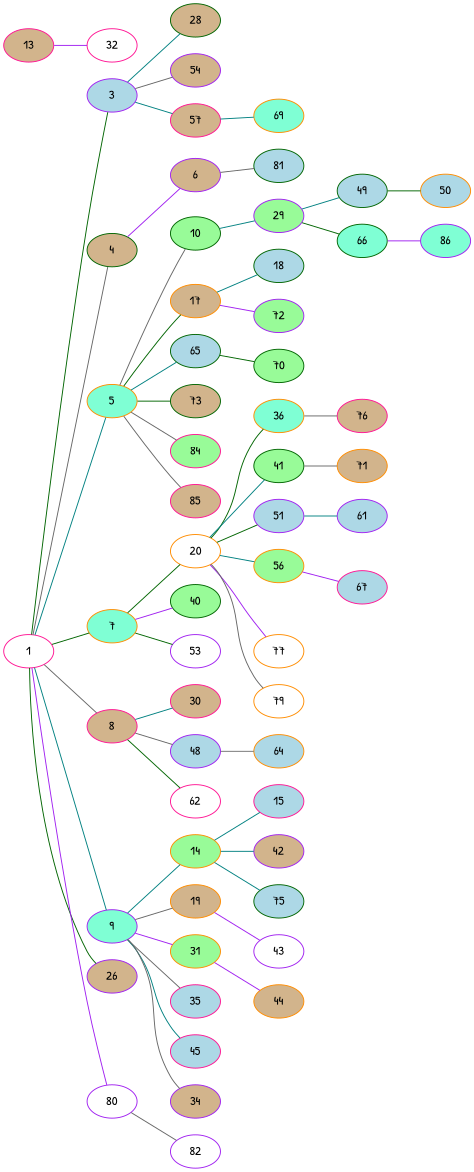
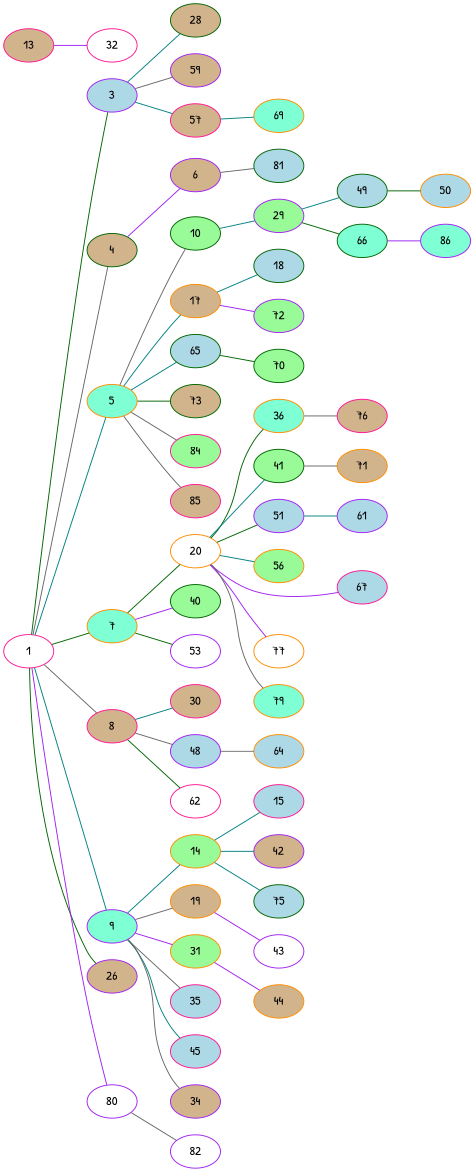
  graph {
    fontname="Patrick Hand"
    rankdir=LR
    node [color=purple fillcolor=tan fontname="Patrick Hand" style=filled]
    edge [color=teal fontname="Patrick Hand"]
    1 [color=deeppink fillcolor=white super="+2"]
    3 [fillcolor=lightblue super="+52"]
    4 [color=darkgreen]
    5 [color=darkorange fillcolor=aquamarine super="+59+11+74"]
    7 [color=darkorange fillcolor=aquamarine super="+33"]
    8 [color=deeppink super="+23+63"]
    9 [fillcolor=aquamarine super="+12"]
    26
    80 [fillcolor=white]
    28 [color=darkgreen]
-   54
+   54 [label=59]
    57 [color=deeppink]
    6 [super="+25"]
    10 [color=darkgreen fillcolor=palegreen]
    17 [color=darkorange]
    65 [color=darkgreen fillcolor=lightblue super="+68"]
    73 [color=darkgreen]
    84 [color=deeppink fillcolor=palegreen]
    85 [color=deeppink]
    20 [color=darkorange fillcolor=white super="+22"]
    40 [color=darkgreen fillcolor=palegreen]
    53 [fillcolor=white super="+58"]
    30 [color=deeppink]
    48 [fillcolor=lightblue]
    62 [color=deeppink fillcolor=white]
    14 [color=darkorange fillcolor=palegreen super="+27"]
    19 [color=darkorange super="+21"]
    31 [color=darkorange fillcolor=palegreen]
    35 [color=deeppink fillcolor=lightblue]
    45 [color=deeppink fillcolor=lightblue super="+55"]
    34
    82 [fillcolor=white]
    13 [color=deeppink super="+46+16"]
    32 [color=deeppink fillcolor=white super="+38"]
    69 [color=darkorange fillcolor=aquamarine]
    81 [color=darkgreen fillcolor=lightblue]
    29 [fillcolor=palegreen super="+83+37"]
    18 [color=darkgreen fillcolor=lightblue]
    72 [fillcolor=palegreen]
    70 [color=darkgreen fillcolor=palegreen]
    36 [color=darkorange fillcolor=aquamarine super="+39"]
    41 [color=darkgreen fillcolor=palegreen]
    51 [fillcolor=lightblue]
    56 [color=darkorange fillcolor=palegreen]
    67 [color=deeppink fillcolor=lightblue]
    77 [color=darkorange fillcolor=white]
-   79 [color=darkorange fillcolor=white]
+   79 [color=darkorange fillcolor=aquamarine]
    64 [color=darkorange fillcolor=lightblue super="+78"]
    15 [color=deeppink fillcolor=lightblue]
    42
    75 [color=darkgreen fillcolor=lightblue]
    43 [fillcolor=white]
    44 [color=darkorange]
    49 [color=darkgreen fillcolor=lightblue]
    66 [color=darkgreen fillcolor=aquamarine]
    76 [color=deeppink]
    71 [color=darkorange]
    61 [fillcolor=lightblue]
    50 [color=darkorange fillcolor=lightblue]
    86 [fillcolor=aquamarine]
    1 -- 3 [color=darkgreen]
    1 -- 4 [color=gray40]
    1 -- 5
    1 -- 7 [color=darkgreen]
    1 -- 8 [color=gray40]
    1 -- 9
    1 -- 26 [color=darkgreen]
    1 -- 80 [color=purple]
    3 -- 28
    3 -- 54 [color=gray40]
    3 -- 57
    4 -- 6 [color=purple]
    5 -- 10 [color=gray40]
-   5 -- 17 [color=darkgreen]
+   5 -- 17
    5 -- 65
    5 -- 73 [color=darkgreen]
    5 -- 84 [color=gray40]
    5 -- 85 [color=gray40]
    7 -- 20 [color=darkgreen]
    7 -- 40 [color=purple]
    7 -- 53 [color=darkgreen]
    8 -- 30
    8 -- 48 [color=gray40]
    8 -- 62 [color=darkgreen]
    9 -- 14
    9 -- 19 [color=gray40]
    9 -- 31 [color=purple]
    9 -- 35 [color=gray40]
    9 -- 45
    9 -- 34 [color=gray40]
    80 -- 82 [color=gray40]
    57 -- 69
    6 -- 81 [color=gray40]
    10 -- 29
    17 -- 18
    17 -- 72 [color=purple]
    65 -- 70 [color=darkgreen]
    20 -- 36 [color=darkgreen]
    20 -- 41
    20 -- 51 [color=darkgreen]
    20 -- 56
-   56 -- 67 [color=purple]
+   20 -- 67 [color=purple]
    20 -- 77 [color=purple]
    20 -- 79 [color=gray40]
    48 -- 64 [color=gray40]
    14 -- 15
    14 -- 42
    14 -- 75
    19 -- 43 [color=purple]
    31 -- 44 [color=purple]
    13 -- 32 [color=purple]
    29 -- 49
    29 -- 66 [color=darkgreen]
    36 -- 76 [color=gray40]
    41 -- 71 [color=gray40]
    51 -- 61
    49 -- 50 [color=darkgreen]
    66 -- 86 [color=purple]
  }
